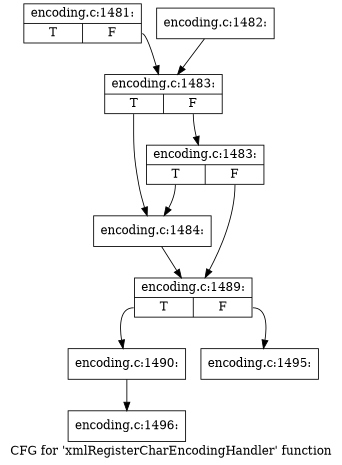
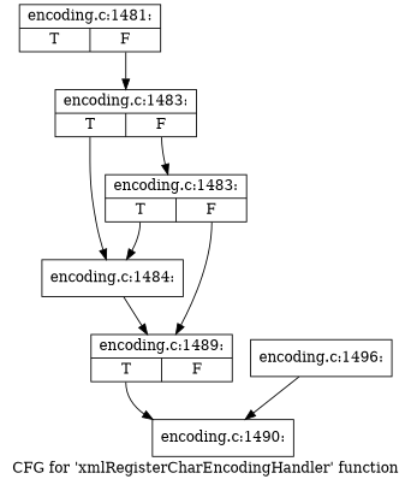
  digraph {
    label="CFG for 'xmlRegisterCharEncodingHandler' function"
    node [shape=record]
    edge [tailport=s1]
    n1 [label="{encoding.c:1481:|{<s0>T|<s1>F}}"]
    n2 [label="{encoding.c:1483:|{<s0>T|<s1>F}}"]
-   n3 [label="{encoding.c:1482:}"]
    n4 [label="{encoding.c:1484:}"]
    n5 [label="{encoding.c:1483:|{<s0>T|<s1>F}}"]
    n6 [label="{encoding.c:1489:|{<s0>T|<s1>F}}"]
    n7 [label="{encoding.c:1496:}"]
    n8 [label="{encoding.c:1490:}"]
-   n9 [label="{encoding.c:1495:}"]
    n1 -> n2
    n2 -> n4 [tailport=s0]
    n2 -> n5
-   n3 -> n2 [tailport=""]
    n4 -> n6 [tailport=""]
    n5 -> n4 [tailport=s0]
    n5 -> n6
    n6 -> n8 [tailport=s0]
-   n6 -> n9
-   n8 -> n7 [tailport=""]
+   n7 -> n8 [tailport=""]
  }
